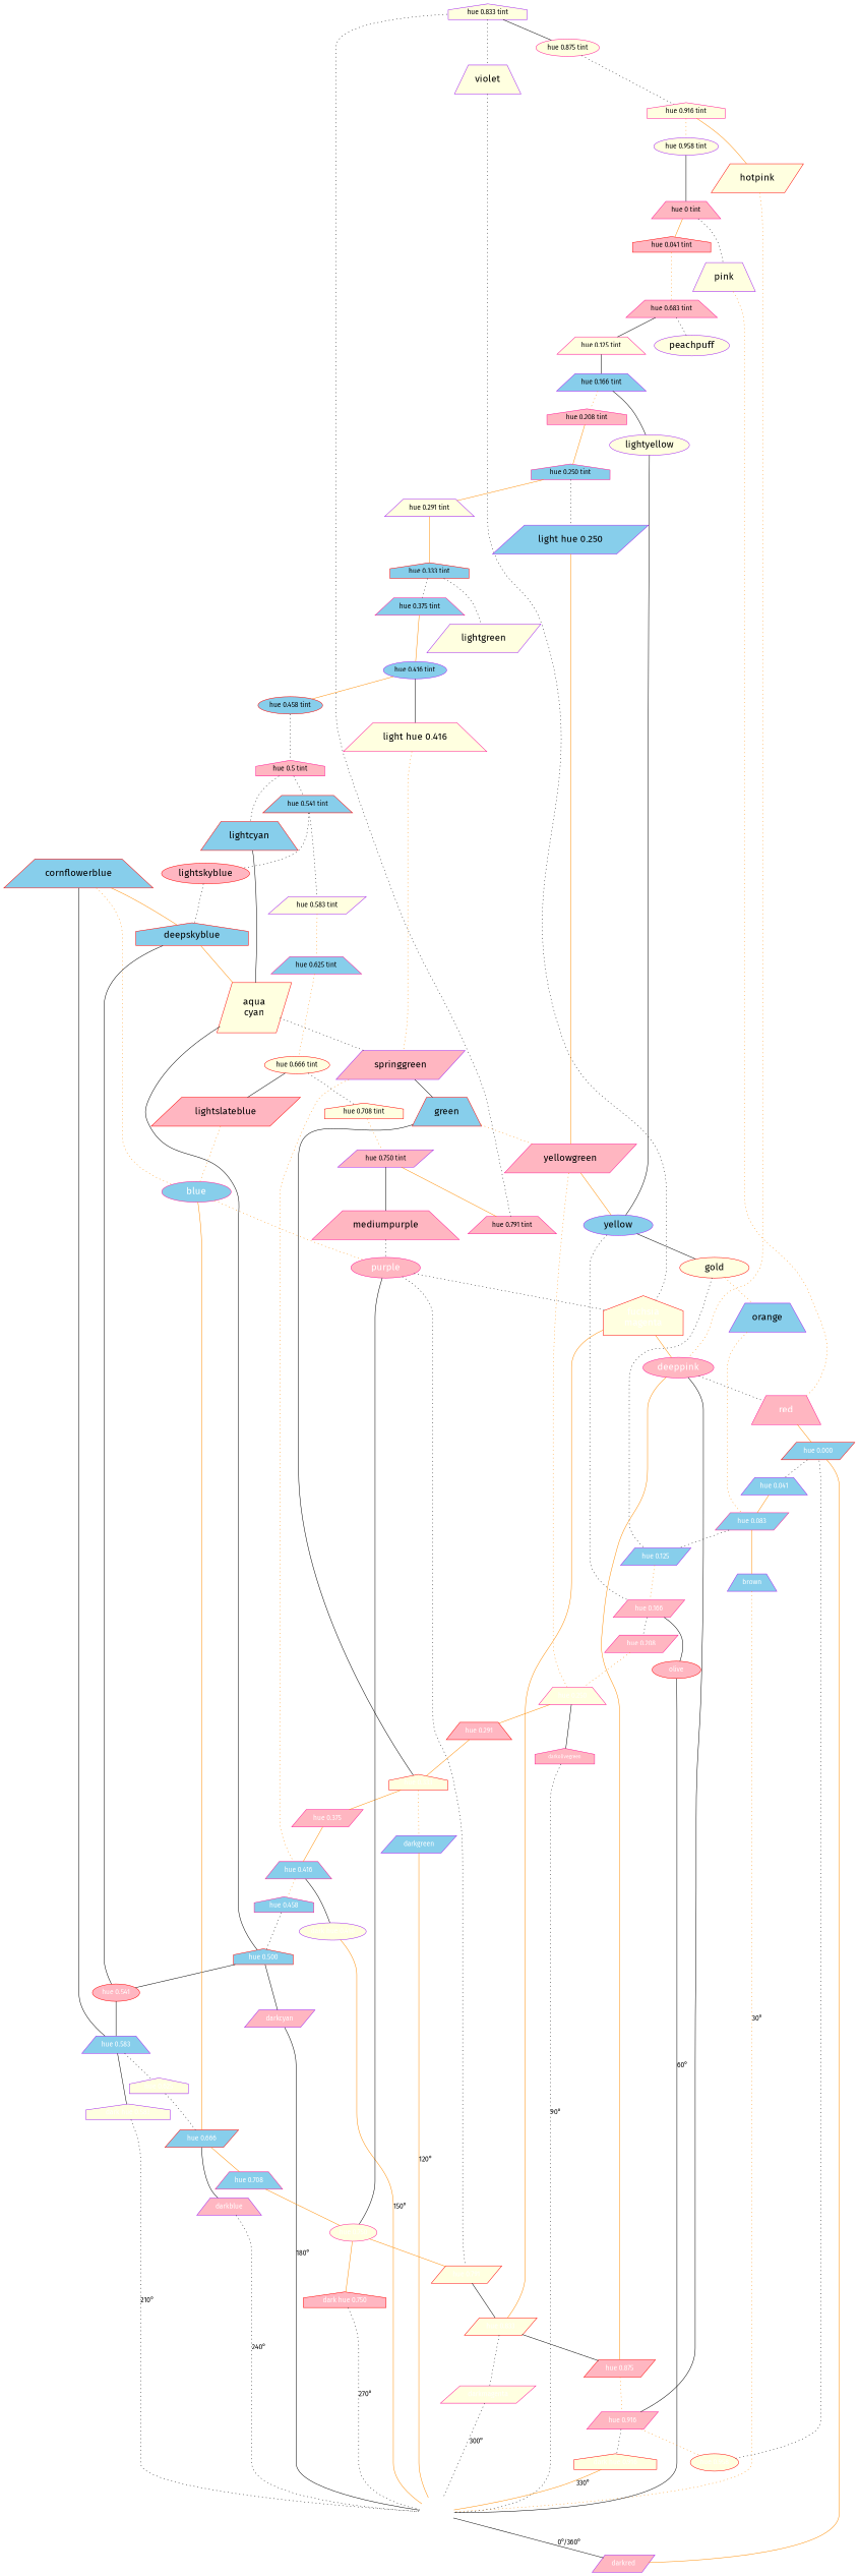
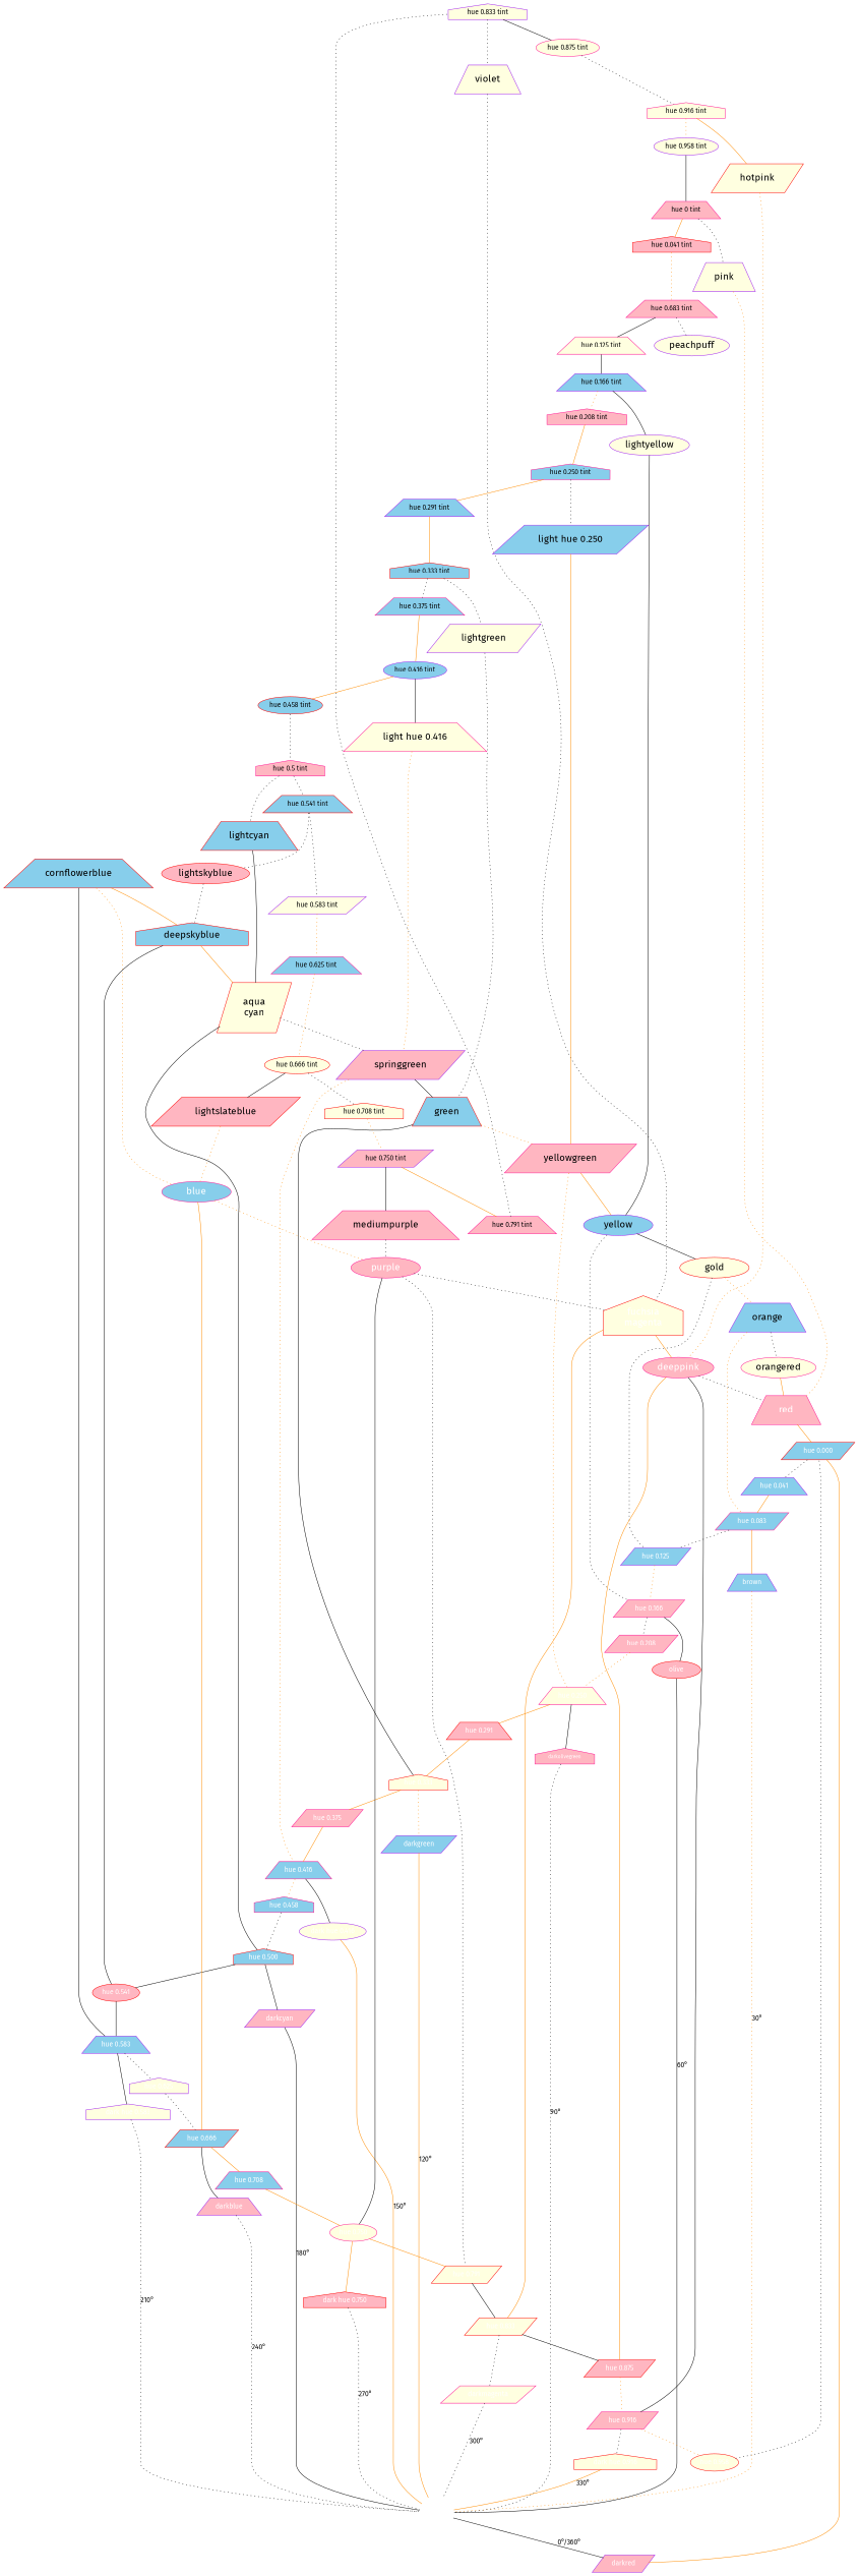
  graph {
    fontname="Fira Sans"
    node [fontname="Fira Sans" shape=trapezium style=filled color=deeppink fillcolor=lightyellow]
    edge [color=black fontname="Fira Sans" style=solid]
    center [fontcolor=white shape=point style=invis width=1 color="" fillcolor=""]
    darkred [color=purple fillcolor=lightpink fontcolor=white shape=parallelogram width=1.4]
    brown [color=purple fillcolor=skyblue fontcolor=white width=1.4]
    olive [color=red fillcolor=lightpink fontcolor=white shape=ellipse width=1.4]
    darkolivegreen [fillcolor=lightpink fontcolor=white fontsize=10 shape=house width=1.4]
    darkgreen [color=purple fillcolor=skyblue fontcolor=white shape=parallelogram width=1.4]
    "dark hue 0.416" [color=purple fontcolor=white shape=ellipse width=1.4]
    darkcyan [color=purple fillcolor=lightpink fontcolor=white shape=parallelogram width=1.4]
    "dark hue 0.583" [color=purple fontcolor=white shape=house width=1.4]
    darkblue [color=purple fillcolor=lightpink fontcolor=white width=1.4]
    "dark hue 0.750" [color=red fillcolor=lightpink fontcolor=white shape=house width=1.4]
    darkmagenta [fontcolor=white shape=parallelogram width=1.4]
    "dark hue 0.916" [color=red fontcolor=white shape=house width=1.4]
    "hue 0.083" [fillcolor=skyblue fontcolor=white shape=parallelogram width=1.3]
    "hue 0.125" [color=purple fillcolor=skyblue fontcolor=white shape=parallelogram width=1.3]
    "hue 0.166" [fillcolor=lightpink fontcolor=white shape=parallelogram width=1.3]
    "hue 0.208" [fillcolor=lightpink fontcolor=white shape=parallelogram width=1.3]
    "hue 0.250" [fontcolor=white width=1.3]
    "hue 0.291" [color=red fillcolor=lightpink fontcolor=white width=1.3]
    "hue 0.333" [color=red fontcolor=white shape=house width=1.3]
    "hue 0.375" [fillcolor=lightpink fontcolor=white shape=parallelogram width=1.3]
    "hue 0.416" [fillcolor=skyblue fontcolor=white width=1.3]
    "hue 0.458" [fillcolor=skyblue fontcolor=white shape=house width=1.3]
    "hue 0.500" [color=red fillcolor=skyblue fontcolor=white shape=house width=1.3]
    "hue 0.541" [color=red fillcolor=lightpink fontcolor=white shape=ellipse width=1.3]
    "hue 0.583" [color=purple fillcolor=skyblue fontcolor=white width=1.3]
    "hue 0.000" [color=red fillcolor=skyblue fontcolor=white shape=parallelogram width=1.3]
    "hue 0.041" [color=purple fillcolor=skyblue fontcolor=white width=1.3]
    "hue 0.625" [color=purple fontcolor=white shape=house width=1.3]
    "hue 0.666" [color=red fillcolor=skyblue fontcolor=white shape=parallelogram width=1.3]
    "hue 0.708" [fillcolor=skyblue fontcolor=white width=1.3]
    "hue 0.750" [fontcolor=white shape=ellipse width=1.3]
    "hue 0.791" [color=red fontcolor=white shape=parallelogram width=1.3]
    "hue 0.833" [color=red fontcolor=white shape=parallelogram width=1.3]
    "hue 0.875" [color=red fillcolor=lightpink fontcolor=white shape=parallelogram width=1.3]
    "hue 0.916" [fillcolor=lightpink fontcolor=white shape=parallelogram width=1.3]
    "hue 0.958" [color=red fontcolor=white shape=ellipse width=1.3]
    red [fillcolor=lightpink fontcolor=white fontsize=20 width=2]
+   orangered [fontsize=20 shape=ellipse width=2]
    orange [color=purple fillcolor=skyblue fontsize=20 width=2]
    gold [color=red fontsize=20 shape=ellipse width=2]
    yellow [color=purple fillcolor=skyblue fontsize=20 shape=ellipse width=2]
    yellowgreen [fillcolor=lightpink fontsize=20 shape=parallelogram width=2]
    deeppink [fillcolor=lightpink fontcolor=white fontsize=20 shape=ellipse width=2]
    n45 [color=red fontcolor=white fontsize=20 label="fuchsia\nmagenta" shape=house width=2]
    purple [fillcolor=lightpink fontcolor=white fontsize=20 shape=ellipse width=2]
    blue [fillcolor=skyblue fontcolor=white fontsize=20 shape=ellipse width=2]
    cornflowerblue [color=red fillcolor=skyblue fontsize=20 width=2]
    deepskyblue [color=red fillcolor=skyblue fontsize=20 shape=house width=2]
    n50 [color=red fontsize=20 label="aqua\ncyan" shape=parallelogram width=2]
    springgreen [color=purple fillcolor=lightpink fontsize=20 shape=parallelogram width=2]
    green [color=red fillcolor=skyblue fontsize=20 width=2]
    pink [color=purple fontsize=20 width=1.8]
    lightyellow [color=purple fontsize=20 shape=ellipse width=1.8]
    mediumpurple [fillcolor=lightpink fontsize=20 width=1.8]
    violet [color=purple fontsize=20 width=1.8]
    hotpink [color=red fontsize=20 shape=parallelogram width=1.8]
    "light hue 0.250" [color=purple fillcolor=skyblue fontsize=20 shape=parallelogram width=1.8]
    lightcyan [color=red fillcolor=skyblue fontsize=20 width=1.8]
    lightslateblue [color=red fillcolor=lightpink fontsize=20 shape=parallelogram width=1.8]
    lightgreen [color=purple fontsize=20 shape=parallelogram width=1.8]
    lightskyblue [color=red fillcolor=lightpink fontsize=20 shape=ellipse width=1.8]
    peachpuff [color=purple fontsize=20 shape=ellipse width=1.8]
    "light hue 0.416" [fontsize=20 width=1.8]
    "hue 0 tint" [fillcolor=lightpink width=1]
    "hue 0.041 tint" [color=red fillcolor=lightpink shape=house width=1]
    n67 [fillcolor=lightpink label="hue 0.683 tint" width=1]
    "hue 0.125 tint" [width=1]
    "hue 0.166 tint" [color=purple fillcolor=skyblue width=1]
    "hue 0.208 tint" [fillcolor=lightpink shape=house width=1]
    "hue 0.250 tint" [fillcolor=skyblue shape=house width=1]
-   "hue 0.291 tint" [color=purple width=1]
+   "hue 0.291 tint" [color=purple fillcolor=skyblue width=1]
    "hue 0.333 tint" [color=red fillcolor=skyblue shape=house width=1]
    "hue 0.375 tint" [fillcolor=skyblue width=1]
    "hue 0.416 tint" [color=purple fillcolor=skyblue shape=ellipse width=1]
    "hue 0.458 tint" [color=red fillcolor=skyblue shape=ellipse width=1]
    "hue 0.5 tint" [fillcolor=lightpink shape=house width=1]
    "hue 0.541 tint" [color=red fillcolor=skyblue width=1]
    "hue 0.583 tint" [color=purple shape=parallelogram width=1]
    "hue 0.625 tint" [fillcolor=skyblue width=1]
    "hue 0.666 tint" [color=red shape=ellipse width=1]
    "hue 0.708 tint" [color=red shape=house width=1]
    "hue 0.750 tint" [color=purple fillcolor=lightpink shape=parallelogram width=1]
    "hue 0.791 tint" [fillcolor=lightpink width=1]
    "hue 0.833 tint" [color=purple shape=house width=1]
    "hue 0.875 tint" [shape=ellipse width=1]
    "hue 0.916 tint" [shape=house width=1]
    "hue 0.958 tint" [color=purple shape=ellipse width=1]
    subgraph sub_1 {
      center
      darkred
      brown
      olive
      darkolivegreen
      darkgreen
      "dark hue 0.416"
      darkcyan
      "dark hue 0.583"
      darkblue
      "dark hue 0.750"
      darkmagenta
      "dark hue 0.916"
    }
    subgraph sub_2 {
      darkred
      brown
      olive
      darkolivegreen
      darkgreen
      "dark hue 0.416"
      darkcyan
      "dark hue 0.583"
      darkblue
      "dark hue 0.750"
      darkmagenta
      "dark hue 0.916"
      "hue 0.083"
      "hue 0.125"
      "hue 0.166"
      "hue 0.208"
      "hue 0.250"
      "hue 0.291"
      "hue 0.333"
      "hue 0.375"
      "hue 0.416"
      "hue 0.458"
      "hue 0.500"
      "hue 0.541"
      "hue 0.583"
      "hue 0.000"
      "hue 0.041"
      "hue 0.625"
      "hue 0.666"
      "hue 0.708"
      "hue 0.750"
      "hue 0.791"
      "hue 0.833"
      "hue 0.875"
      "hue 0.916"
      "hue 0.958"
    }
    subgraph sub_3 {
      "hue 0.083"
      "hue 0.125"
      "hue 0.166"
      "hue 0.250"
      "hue 0.333"
      "hue 0.416"
      "hue 0.500"
      "hue 0.541"
      "hue 0.583"
      "hue 0.000"
      "hue 0.666"
      "hue 0.750"
      "hue 0.791"
      "hue 0.833"
      "hue 0.875"
      "hue 0.916"
      red
+     orangered
      orange
      gold
      yellow
      yellowgreen
      deeppink
      n45
      purple
      blue
      cornflowerblue
      deepskyblue
      n50
      springgreen
      green
    }
    subgraph sub_4 {
      red
      orange
      yellow
      yellowgreen
      deeppink
      n45
      purple
      blue
      deepskyblue
      n50
      springgreen
      green
      pink
      lightyellow
      mediumpurple
      violet
      hotpink
      "light hue 0.250"
      lightcyan
      lightslateblue
      lightgreen
      lightskyblue
      peachpuff
      "light hue 0.416"
    }
    subgraph sub_5 {
      pink
      lightyellow
      mediumpurple
      violet
      hotpink
      "light hue 0.250"
      lightcyan
      lightslateblue
      lightgreen
      lightskyblue
      peachpuff
      "light hue 0.416"
      "hue 0 tint"
      "hue 0.041 tint"
      n67
      "hue 0.125 tint"
      "hue 0.166 tint"
      "hue 0.208 tint"
      "hue 0.250 tint"
      "hue 0.291 tint"
      "hue 0.333 tint"
      "hue 0.375 tint"
      "hue 0.416 tint"
      "hue 0.458 tint"
      "hue 0.5 tint"
      "hue 0.541 tint"
      "hue 0.583 tint"
      "hue 0.625 tint"
      "hue 0.666 tint"
      "hue 0.708 tint"
      "hue 0.750 tint"
      "hue 0.791 tint"
      "hue 0.833 tint"
      "hue 0.875 tint"
      "hue 0.916 tint"
      "hue 0.958 tint"
    }
    center -- darkred [label="0°/360°"]
    brown -- center [color=darkorange label="30°" style=dotted]
    olive -- center [label="60°"]
    darkolivegreen -- center [label="90°" style=dotted]
    darkgreen -- center [color=darkorange label="120°"]
    "dark hue 0.416" -- center [color=darkorange label="150°"]
    darkcyan -- center [label="180°"]
    "dark hue 0.583" -- center [label="210°" style=dotted]
    darkblue -- center [label="240°" style=dotted]
    "dark hue 0.750" -- center [label="270°" style=dotted]
    darkmagenta -- center [label="300°" style=dotted]
    "dark hue 0.916" -- center [color=darkorange label="330°"]
    "hue 0.083" -- brown [color=darkorange]
    "hue 0.083" -- "hue 0.125" [style=dotted]
    "hue 0.125" -- "hue 0.166" [color=darkorange style=dotted]
    "hue 0.166" -- olive
    "hue 0.166" -- "hue 0.208" [style=dotted]
    "hue 0.208" -- "hue 0.250" [color=darkorange style=dotted]
    "hue 0.250" -- darkolivegreen
    "hue 0.250" -- "hue 0.291" [color=darkorange]
    "hue 0.291" -- "hue 0.333" [color=darkorange]
    "hue 0.333" -- darkgreen [color=darkorange style=dotted]
    "hue 0.333" -- "hue 0.375" [color=darkorange]
    "hue 0.375" -- "hue 0.416" [color=darkorange]
    "hue 0.416" -- "dark hue 0.416"
    "hue 0.416" -- "hue 0.458" [color=darkorange style=dotted]
    "hue 0.458" -- "hue 0.500" [style=dotted]
    "hue 0.500" -- darkcyan
    "hue 0.500" -- "hue 0.541"
    "hue 0.541" -- "hue 0.583"
    "hue 0.583" -- "dark hue 0.583"
    "hue 0.583" -- "hue 0.625" [style=dotted]
    "hue 0.000" -- darkred [color=darkorange]
    "hue 0.000" -- "hue 0.041" [style=dotted]
    "hue 0.041" -- "hue 0.083" [color=darkorange]
    "hue 0.625" -- "hue 0.666" [style=dotted]
    "hue 0.666" -- darkblue
    "hue 0.666" -- "hue 0.708" [color=darkorange]
    "hue 0.708" -- "hue 0.750" [color=darkorange]
    "hue 0.750" -- "dark hue 0.750" [color=darkorange]
    "hue 0.750" -- "hue 0.791" [color=darkorange]
    "hue 0.791" -- "hue 0.833"
    "hue 0.833" -- darkmagenta [style=dotted]
    "hue 0.833" -- "hue 0.875"
    "hue 0.875" -- "hue 0.916" [color=darkorange style=dotted]
    "hue 0.916" -- "dark hue 0.916" [style=dotted]
    "hue 0.916" -- "hue 0.958" [color=darkorange style=dotted]
    "hue 0.958" -- "hue 0.000" [style=dotted]
    red -- "hue 0.000" [color=darkorange]
+   orangered -- red [color=darkorange]
    orange -- "hue 0.083" [color=darkorange style=dotted]
+   orange -- orangered [style=dotted]
    gold -- "hue 0.125" [style=dotted]
    gold -- orange [color=darkorange style=dotted]
    yellow -- "hue 0.166" [style=dotted]
    yellow -- gold
    yellowgreen -- "hue 0.250" [color=darkorange style=dotted]
    yellowgreen -- yellow [color=darkorange]
    deeppink -- "hue 0.875" [color=darkorange]
    deeppink -- "hue 0.916"
    deeppink -- red [style=dotted]
    n45 -- "hue 0.833" [color=darkorange]
    n45 -- deeppink [color=darkorange]
    purple -- "hue 0.750"
    purple -- "hue 0.791" [style=dotted]
    purple -- n45 [style=dotted]
    blue -- "hue 0.666" [color=darkorange]
    blue -- purple [color=darkorange style=dotted]
    cornflowerblue -- "hue 0.583"
    cornflowerblue -- blue [color=darkorange style=dotted]
    cornflowerblue -- deepskyblue [color=darkorange]
    deepskyblue -- "hue 0.541"
    deepskyblue -- n50 [color=darkorange]
    n50 -- "hue 0.500"
    n50 -- springgreen [style=dotted]
    springgreen -- "hue 0.416" [color=darkorange style=dotted]
    springgreen -- green
    green -- "hue 0.333"
    green -- yellowgreen [color=darkorange style=dotted]
    pink -- red [color=darkorange style=dotted]
    lightyellow -- yellow
    mediumpurple -- purple [style=dotted]
    violet -- n45 [style=dotted]
    hotpink -- deeppink [color=darkorange style=dotted]
    "light hue 0.250" -- yellowgreen [color=darkorange]
    lightcyan -- n50
    lightslateblue -- blue [color=darkorange style=dotted]
+   lightgreen -- green [style=dotted]
    lightskyblue -- deepskyblue [style=dotted]
    "light hue 0.416" -- springgreen [color=darkorange style=dotted]
    "hue 0 tint" -- pink [style=dotted]
    "hue 0 tint" -- "hue 0.041 tint" [color=darkorange]
    "hue 0.041 tint" -- n67 [color=darkorange style=dotted]
    n67 -- peachpuff [style=dotted]
    n67 -- "hue 0.125 tint"
    "hue 0.125 tint" -- "hue 0.166 tint"
    "hue 0.166 tint" -- lightyellow
    "hue 0.166 tint" -- "hue 0.208 tint" [color=darkorange style=dotted]
    "hue 0.208 tint" -- "hue 0.250 tint" [color=darkorange]
    "hue 0.250 tint" -- "light hue 0.250" [style=dotted]
    "hue 0.250 tint" -- "hue 0.291 tint" [color=darkorange]
    "hue 0.291 tint" -- "hue 0.333 tint" [color=darkorange]
    "hue 0.333 tint" -- lightgreen [style=dotted]
    "hue 0.333 tint" -- "hue 0.375 tint" [style=dotted]
    "hue 0.375 tint" -- "hue 0.416 tint" [color=darkorange]
    "hue 0.416 tint" -- "light hue 0.416"
    "hue 0.416 tint" -- "hue 0.458 tint" [color=darkorange]
    "hue 0.458 tint" -- "hue 0.5 tint" [style=dotted]
    "hue 0.5 tint" -- lightcyan [style=dotted]
    "hue 0.5 tint" -- "hue 0.541 tint" [style=dotted]
    "hue 0.541 tint" -- lightskyblue [style=dotted]
    "hue 0.541 tint" -- "hue 0.583 tint" [style=dotted]
    "hue 0.583 tint" -- "hue 0.625 tint" [color=darkorange style=dotted]
    "hue 0.625 tint" -- "hue 0.666 tint" [color=darkorange style=dotted]
    "hue 0.666 tint" -- lightslateblue
    "hue 0.666 tint" -- "hue 0.708 tint" [style=dotted]
    "hue 0.708 tint" -- "hue 0.750 tint" [color=darkorange style=dotted]
    "hue 0.750 tint" -- mediumpurple
    "hue 0.750 tint" -- "hue 0.791 tint" [color=darkorange]
    "hue 0.791 tint" -- "hue 0.833 tint" [style=dotted]
    "hue 0.833 tint" -- violet [style=dotted]
    "hue 0.833 tint" -- "hue 0.875 tint"
    "hue 0.875 tint" -- "hue 0.916 tint" [style=dotted]
    "hue 0.916 tint" -- hotpink [color=darkorange]
    "hue 0.916 tint" -- "hue 0.958 tint" [color=darkorange style=dotted]
    "hue 0.958 tint" -- "hue 0 tint"
  }
